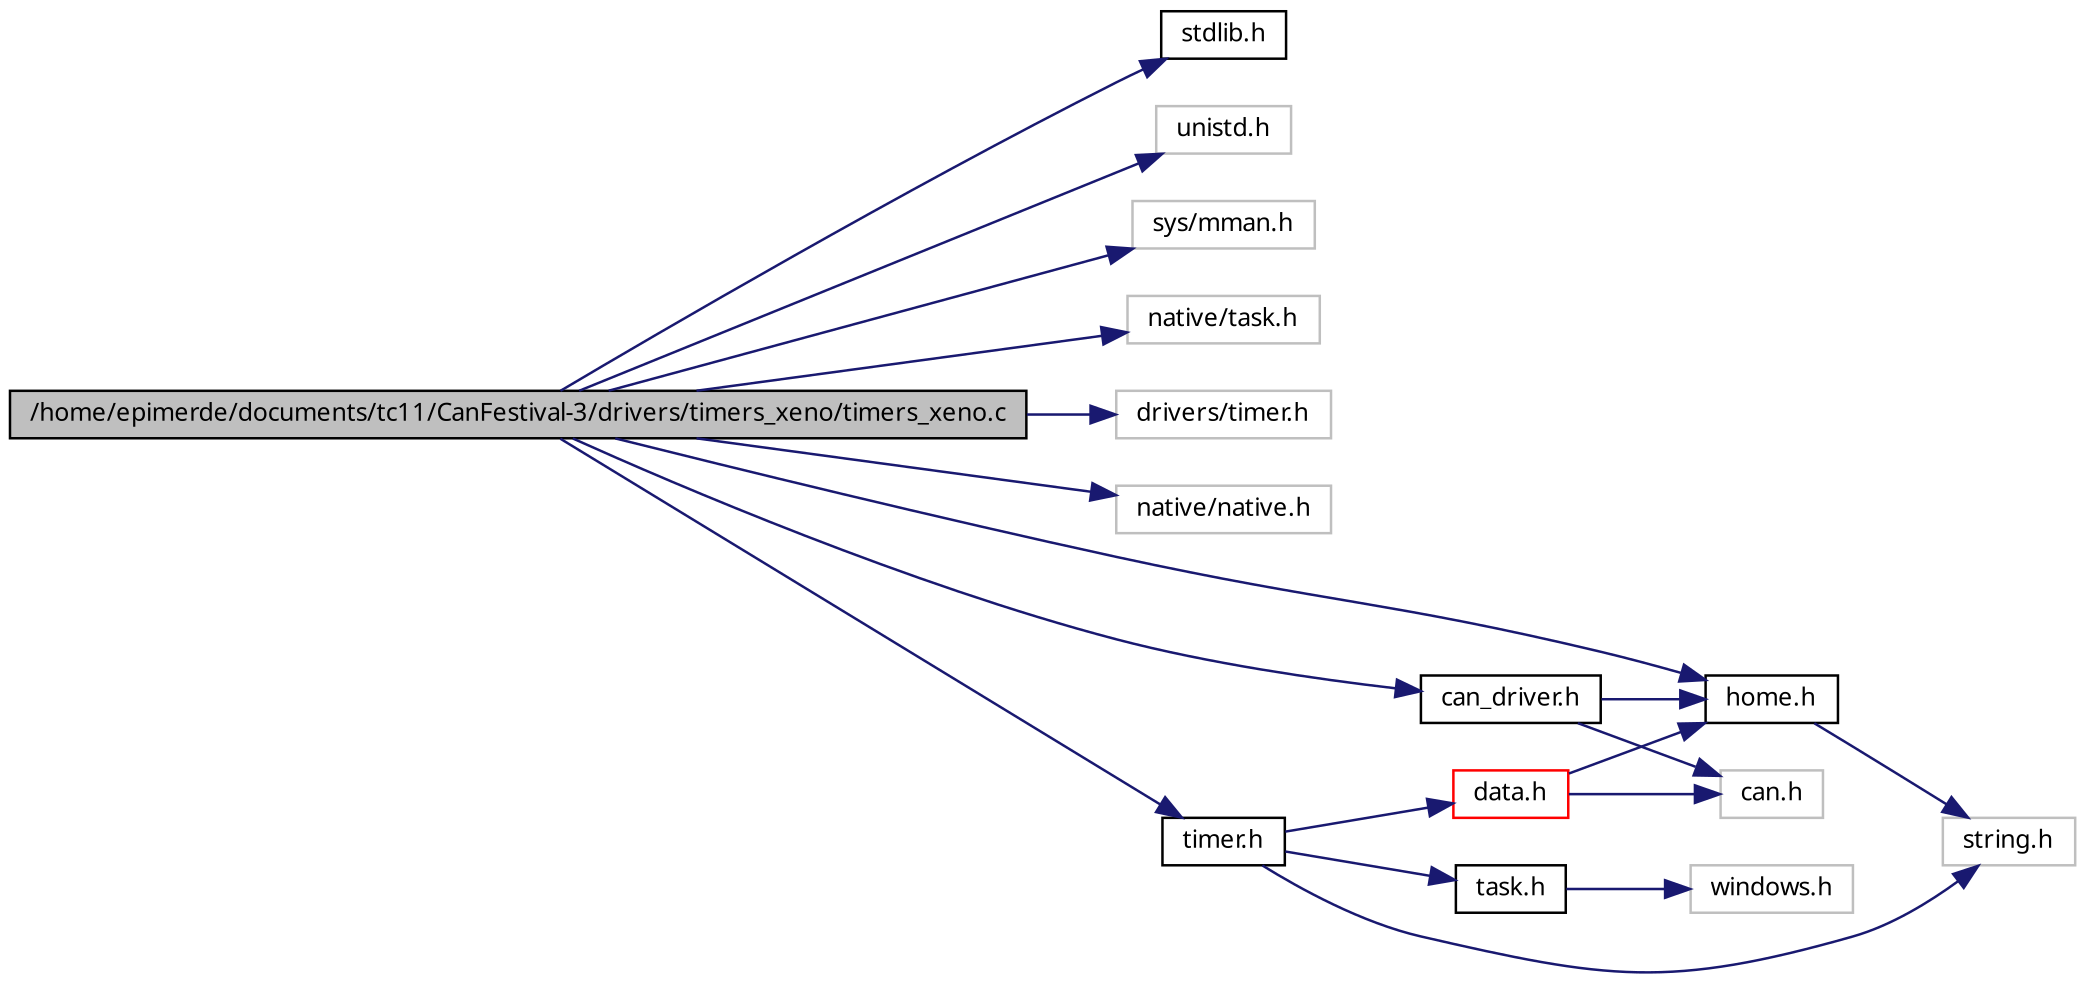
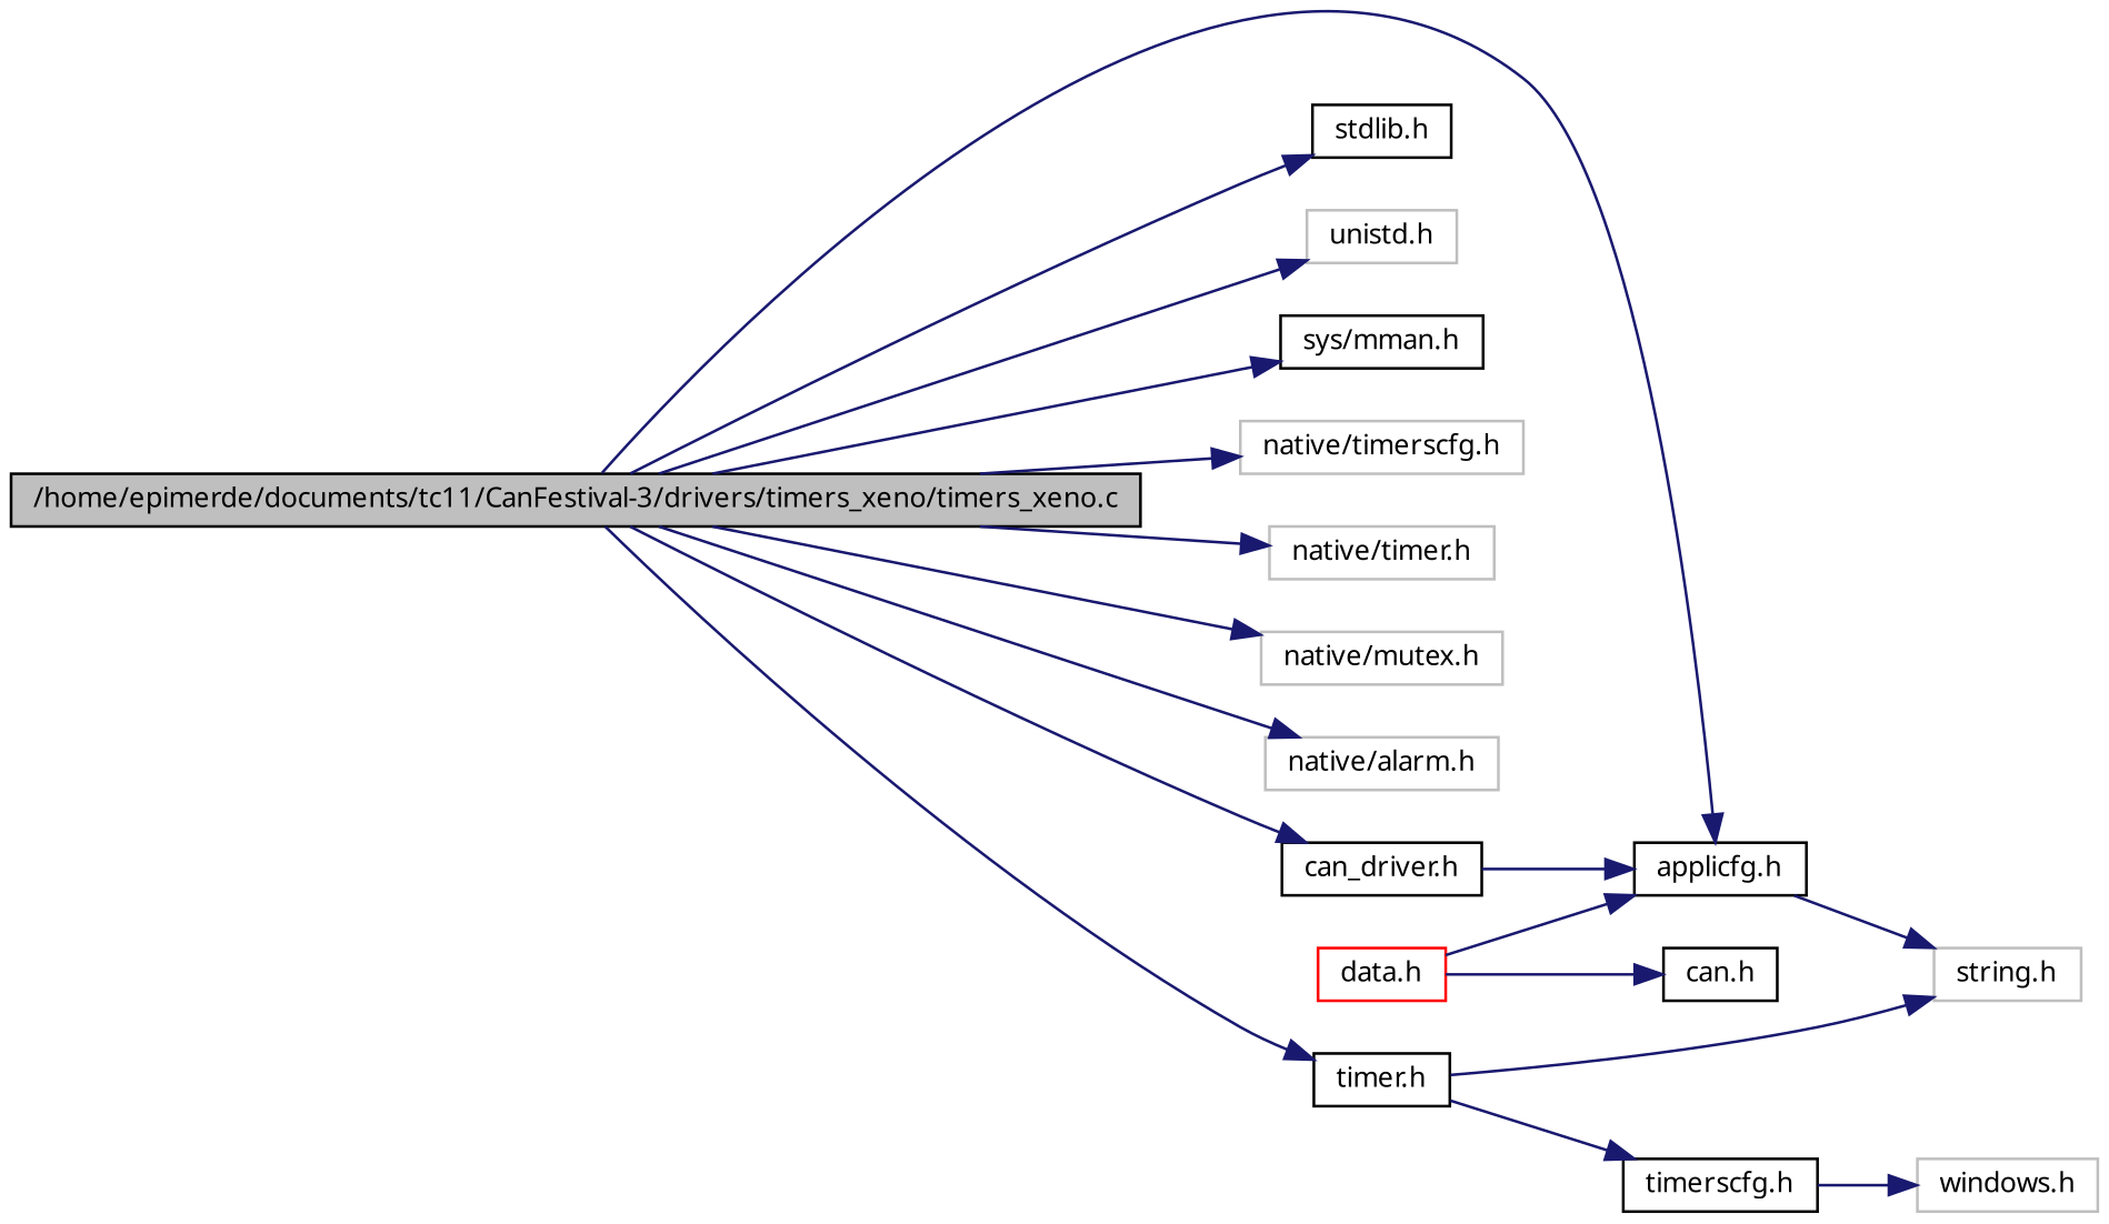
  digraph {
    rankdir=LR
    node [color=grey75 fillcolor=white fontname="FreeSans.ttf" fontsize=10 shape=record style=filled]
    edge [color=midnightblue fontname="FreeSans.ttf" fontsize=10 labelfontname="FreeSans.ttf" labelfontsize=10 style=solid]
    n1 [color=black fillcolor=grey75 fontcolor=black height=0.2 label="/home/epimerde/documents/tc11/CanFestival-3/drivers/timers_xeno/timers_xeno.c" width=0.4]
    n2 [color=black height=0.2 label="stdlib.h" width=0.4]
    n3 [height=0.2 label="unistd.h" width=0.4]
-   n4 [height=0.2 label="sys/mman.h" width=0.4]
-   n5 [height=0.2 label="native/task.h" width=0.4]
-   n6 [height=0.2 label="drivers/timer.h" width=0.4]
-   n7 [height=0.2 label="native/native.h" width=0.4]
-   n9 [color=black height=0.2 label="home.h" width=0.4]
+   n4 [color=black height=0.2 label="sys/mman.h" width=0.4]
+   n5 [height=0.2 label="native/timerscfg.h" width=0.4]
+   n6 [height=0.2 label="native/timer.h" width=0.4]
+   n7 [height=0.2 label="native/mutex.h" width=0.4]
+   n8 [height=0.2 label="native/alarm.h" width=0.4]
+   n9 [color=black height=0.2 label="applicfg.h" width=0.4]
    n10 [color=black height=0.2 label="can_driver.h" width=0.4]
    n11 [color=black height=0.2 label="timer.h" width=0.4]
    n12 [height=0.2 label="string.h" width=0.4]
-   n13 [height=0.2 label="can.h" width=0.4]
-   n14 [color=black height=0.2 label="task.h" width=0.4]
+   n13 [color=black height=0.2 label="can.h" width=0.4]
+   n14 [color=black height=0.2 label="timerscfg.h" width=0.4]
    n15 [color=red height=0.2 label="data.h" width=0.4]
    n16 [height=0.2 label="windows.h" width=0.4]
    n1 -> n2
    n1 -> n3
    n1 -> n4
    n1 -> n5
    n1 -> n6
    n1 -> n7
+   n1 -> n8
    n1 -> n9
    n1 -> n10
    n1 -> n11
    n9 -> n12
    n10 -> n9
-   n10 -> n13
    n11 -> n12
    n11 -> n14
-   n11 -> n15
    n14 -> n16
    n15 -> n9
    n15 -> n13
  }
